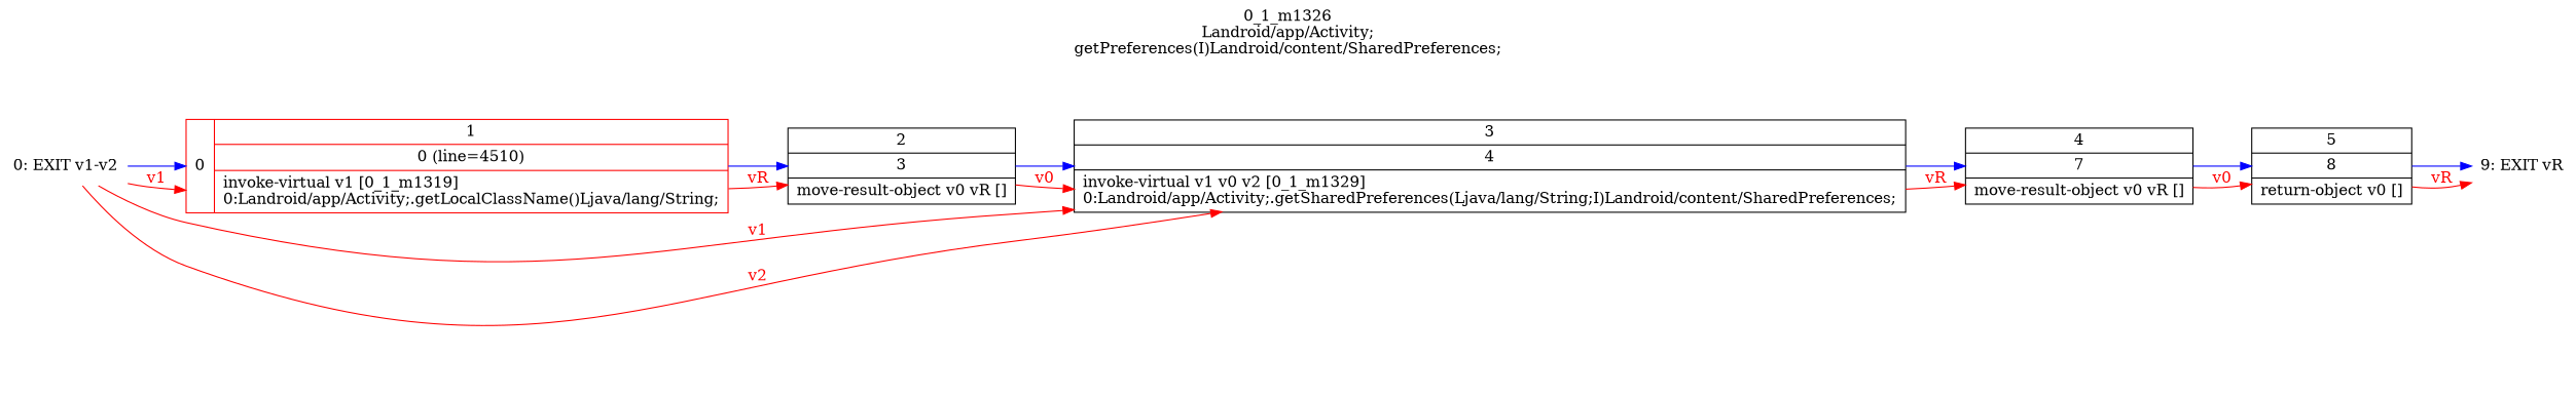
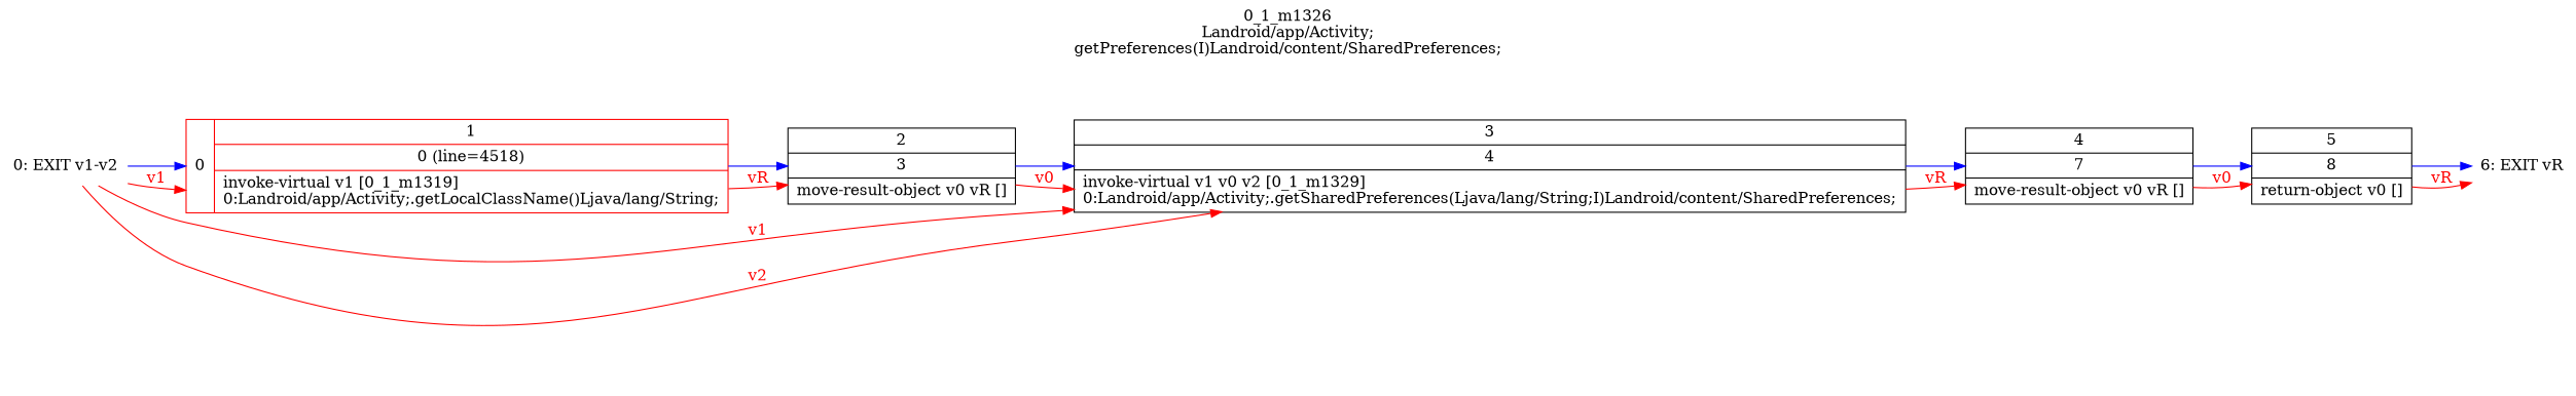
  digraph {
    label="0_1_m1326\nLandroid/app/Activity;\ngetPreferences(I)Landroid/content/SharedPreferences;"
    labelloc=t
    rankdir=LR
    node [shape=record]
    edge [color=red fontcolor=red]
    n1 [label="0: EXIT v1-v2" shape=plaintext]
-   n2 [color=red label="{0|{1|0 (line=4510)|invoke-virtual v1 [0_1_m1319]\l0:Landroid/app/Activity;.getLocalClassName()Ljava/lang/String;\l}}"]
+   n2 [color=red label="{0|{1|0 (line=4518)|invoke-virtual v1 [0_1_m1319]\l0:Landroid/app/Activity;.getLocalClassName()Ljava/lang/String;\l}}"]
    n3 [label="3|4|invoke-virtual v1 v0 v2 [0_1_m1329]\l0:Landroid/app/Activity;.getSharedPreferences(Ljava/lang/String;I)Landroid/content/SharedPreferences;\l"]
    n4 [label="2|3|move-result-object v0 vR []\l"]
    n5 [label="4|7|move-result-object v0 vR []\l"]
    n6 [label="5|8|return-object v0 []\l"]
-   n7 [label="9: EXIT vR" shape=plaintext]
+   n7 [label="6: EXIT vR" shape=plaintext]
    n1 -> n2 [color=blue fontcolor=blue weight=100]
    n1 -> n2 [label=v1]
    n1 -> n3 [label=v1]
    n1 -> n3 [label=v2]
    n2 -> n4 [color=blue fontcolor=blue weight=100]
    n2 -> n4 [label=vR]
    n3 -> n5 [color=blue fontcolor=blue weight=100]
    n3 -> n5 [label=vR]
    n4 -> n3 [color=blue fontcolor=blue weight=100]
    n4 -> n3 [label=v0]
    n5 -> n6 [color=blue fontcolor=blue weight=100]
    n5 -> n6 [label=v0]
    n6 -> n7 [color=blue fontcolor=blue weight=100]
    n6 -> n7 [label=vR]
  }
